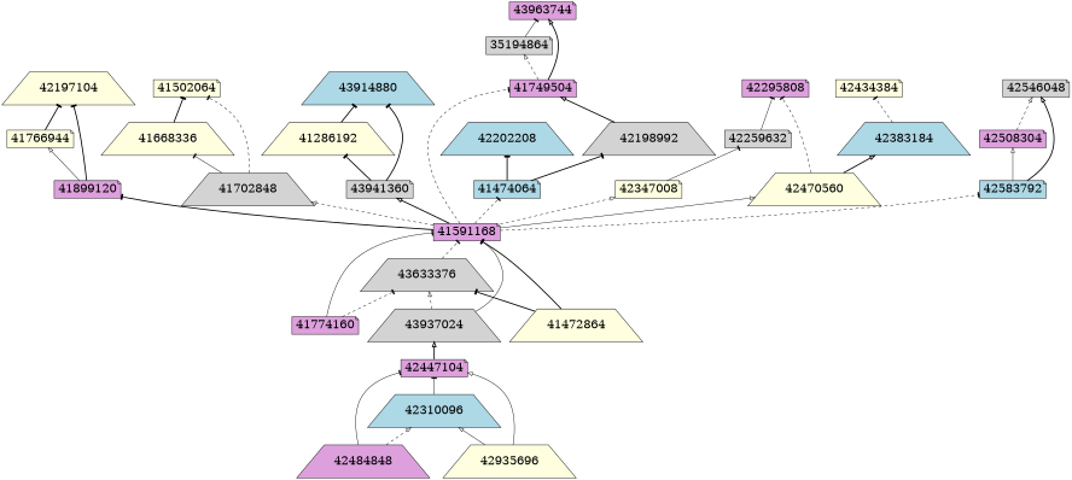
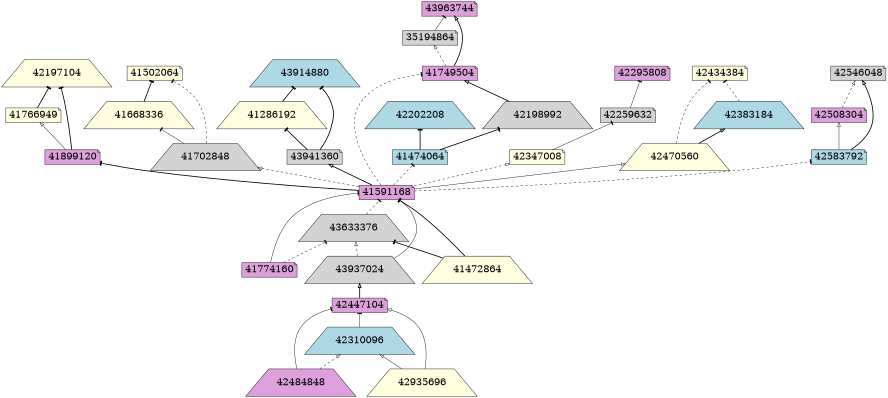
  digraph {
    fontsize=24
    rankdir=BT
    node [fillcolor=lightyellow fontsize=24 shape=note style=filled]
    edge [arrowhead=tee color=black constraint=true style=bold]
    42447104 [fillcolor=plum]
    42310096 [fillcolor=lightblue shape=trapezium]
    42484848 [fillcolor=plum shape=trapezium]
    42935696 [shape=trapezium]
    41591168 [fillcolor=plum]
    43633376 [fillcolor=lightgrey shape=trapezium]
    41774160 [fillcolor=plum]
    43937024 [fillcolor=lightgrey shape=trapezium]
    41472864 [shape=trapezium]
    42197104 [shape=trapezium]
-   41766944
+   41766944 [label=41766949]
    41899120 [fillcolor=plum]
    41502064
    41668336 [shape=trapezium]
    41702848 [fillcolor=lightgrey shape=trapezium]
    43914880 [fillcolor=lightblue shape=trapezium]
    n17 [label=41286192 shape=trapezium]
    43941360 [fillcolor=lightgrey]
    43963744 [fillcolor=plum]
    35194864 [fillcolor=lightgrey]
    41749504 [fillcolor=plum]
    42202208 [fillcolor=lightblue shape=trapezium]
    42198992 [fillcolor=lightgrey shape=trapezium]
    41474064 [fillcolor=lightblue]
    42295808 [fillcolor=plum]
    42259632 [fillcolor=lightgrey]
    42347008
    42434384
    42383184 [fillcolor=lightblue shape=trapezium]
    42470560 [shape=trapezium]
    42546048 [fillcolor=lightgrey]
    42508304 [fillcolor=plum]
    42583792 [fillcolor=lightblue]
    subgraph sub_1 {
      subgraph sub_2 {
        42447104
        42310096
        42484848
        42935696
      }
      subgraph sub_3 {
        41591168
        43633376
        41774160
        43937024
        41472864
      }
      subgraph sub_4 {
        42197104
        41766944
        41899120
      }
      subgraph sub_5 {
        41502064
        41668336
        41702848
      }
      subgraph sub_6 {
        43914880
        n17
        43941360
      }
      subgraph sub_7 {
        43963744
        35194864
        41749504
      }
      subgraph sub_8 {
        42202208
        42198992
        41474064
      }
      subgraph sub_9 {
        42295808
        42259632
        42347008
      }
      subgraph sub_10 {
        42434384
        42383184
        42470560
      }
      subgraph sub_11 {
        42546048
        42508304
        42583792
      }
    }
    42447104 -> 43937024 [arrowhead=onormal]
    42310096 -> 42447104 [style=solid]
    42484848 -> 42447104 [style=solid]
    42484848 -> 42310096 [arrowhead=onormal style=dashed]
    42935696 -> 42447104 [arrowhead=onormal style=solid]
    42935696 -> 42310096 [arrowhead=onormal style=solid]
    41591168 -> 41899120
    41591168 -> 41702848 [arrowhead=onormal style=dashed]
    41591168 -> 43941360 [arrowhead=onormal]
    41591168 -> 41749504 [style=dashed]
    41591168 -> 41474064 [style=dashed]
    41591168 -> 42347008 [arrowhead=onormal style=dashed]
    41591168 -> 42470560 [arrowhead=onormal style=solid]
    41591168 -> 42583792 [style=dashed]
    43633376 -> 41591168 [style=dashed]
    41774160 -> 41591168 [style=solid]
    41774160 -> 43633376 [style=dashed]
    43937024 -> 41591168 [style=solid]
    43937024 -> 43633376 [arrowhead=onormal style=dashed]
    41472864 -> 41591168
    41472864 -> 43633376
    41766944 -> 42197104
    41899120 -> 42197104
    41899120 -> 41766944 [arrowhead=onormal style=solid]
    41668336 -> 41502064
    41702848 -> 41502064 [style=dashed]
    41702848 -> 41668336 [style=solid]
    n17 -> 43914880
    43941360 -> 43914880
    43941360 -> n17
    35194864 -> 43963744 [style=solid]
    41749504 -> 43963744 [arrowhead=onormal]
    41749504 -> 35194864 [arrowhead=onormal style=dashed]
    42198992 -> 41749504 [arrowhead=onormal]
    41474064 -> 42202208
    41474064 -> 42198992
    42259632 -> 42295808 [style=solid]
    42347008 -> 42259632 [style=solid]
    42383184 -> 42434384 [style=dashed]
-   42470560 -> 42295808 [style=dashed]
+   42470560 -> 42434384 [style=dashed]
    42470560 -> 42383184 [arrowhead=onormal]
    42508304 -> 42546048 [arrowhead=onormal style=dashed]
    42583792 -> 42546048 [arrowhead=onormal]
    42583792 -> 42508304 [arrowhead=onormal style=solid]
  }
